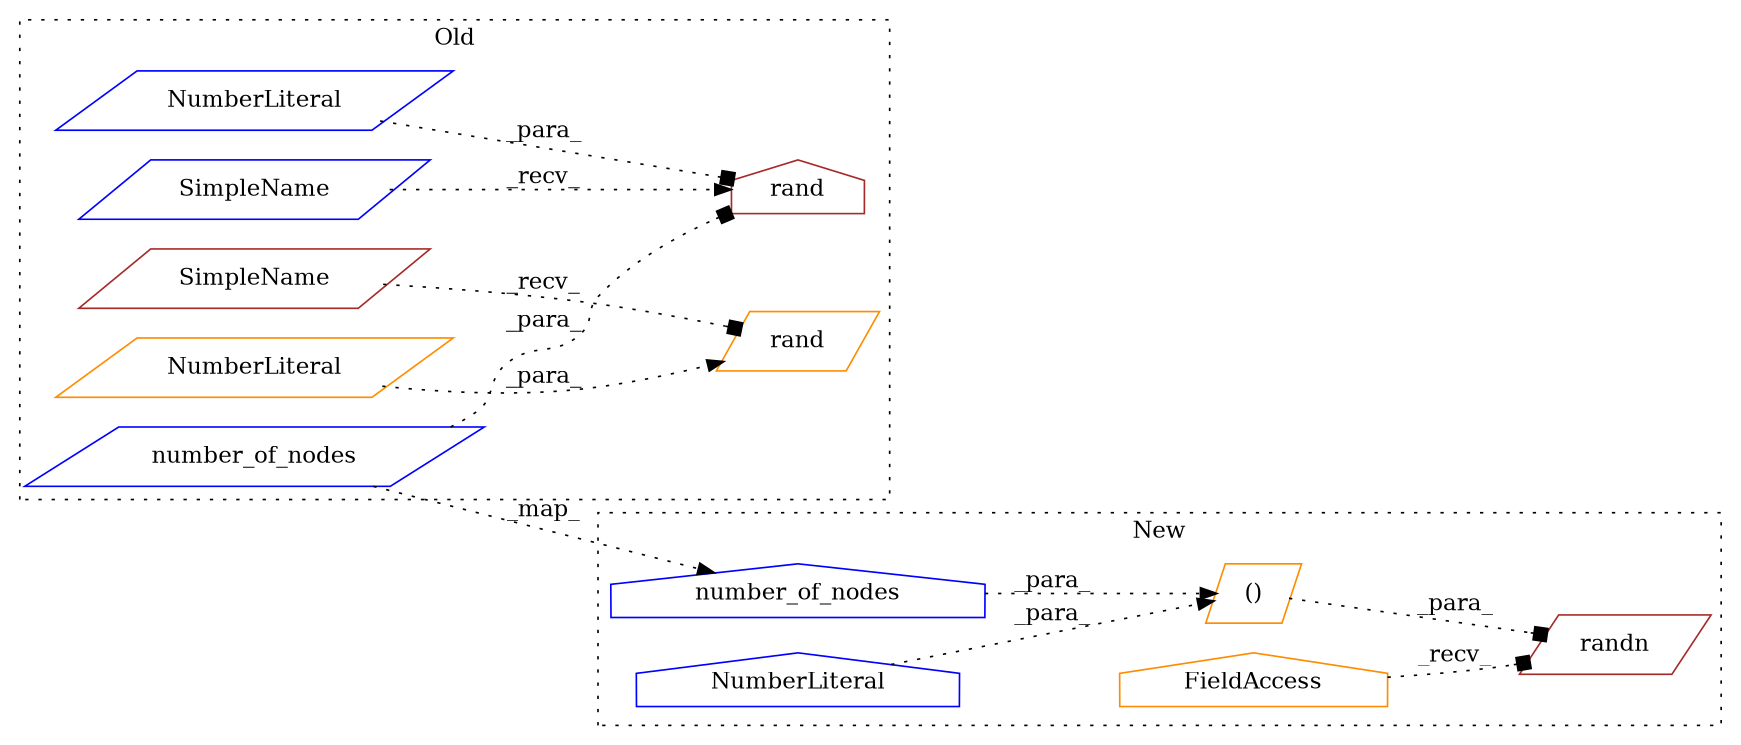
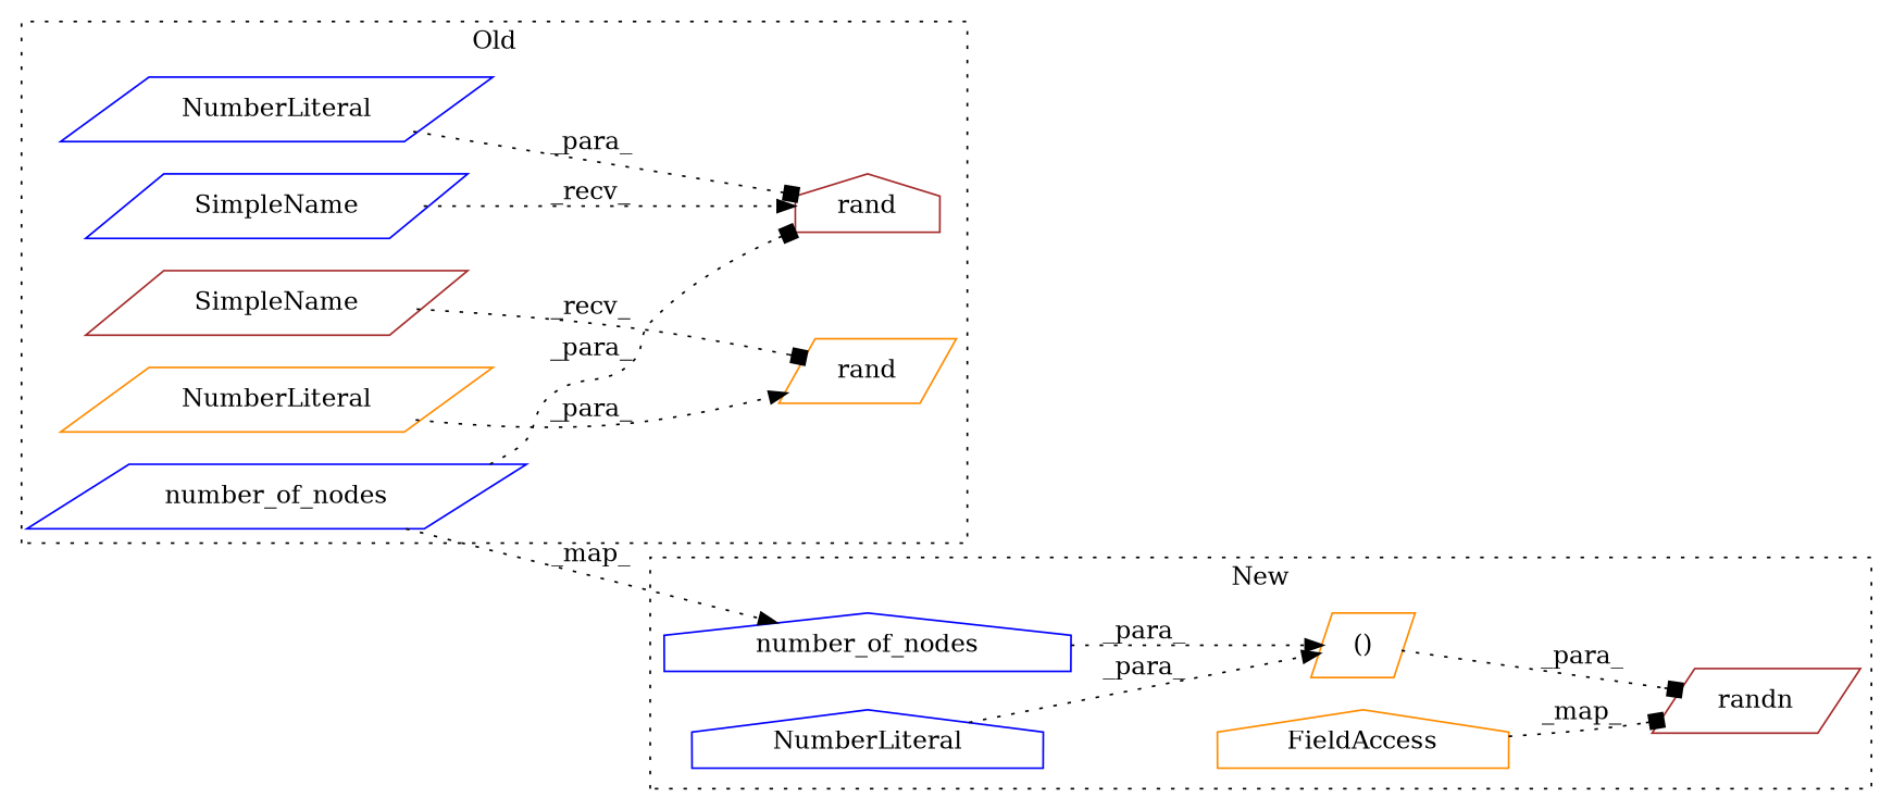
  digraph {
    rankdir=LR
    node [a=32 l=1 shape=parallelogram color=blue]
    edge [style=dotted arrowhead=box]
    n1 [l=17 label=number_of_nodes s=2008]
    n2 [l="5,1" label=rand s="2001,2027" shape=house color=brown]
    n3 [l="5,1" label=rand s="2243,2270" color=darkorange]
    n4 [a=34 label=NumberLiteral s=2026]
    n5 [a=34 label=NumberLiteral s=2269 color=darkorange]
    n6 [a=42 l=5 label=SimpleName s=1995]
    n7 [a=42 l=5 label=SimpleName s=2237 color=brown]
    n8 [l=17 label=number_of_nodes s=2304 shape=house]
    n9 [a=106 l=33 label="()" s=2302 color=darkorange]
    n10 [a=34 label=NumberLiteral s=2334 shape=house]
    n11 [l="11,2" label=randn s="2291,2335" color=brown]
    n12 [a=22 l=7 label=FieldAccess s=2283 shape=house color=darkorange]
    subgraph cluster_1 {
      label=Old
      style=dotted
      n1
      n2
      n3
      n4
      n5
      n6
      n7
    }
    subgraph cluster_2 {
      label=New
      style=dotted
      n8
      n9
      n10
      n11
      n12
    }
    n1 -> n2 [label=_para_]
    n1 -> n8 [label=_map_ arrowhead=normal]
    n4 -> n2 [label=_para_]
    n5 -> n3 [label=_para_ arrowhead=normal]
    n6 -> n2 [label=_recv_ arrowhead=normal]
    n7 -> n3 [label=_recv_]
    n8 -> n9 [label=_para_ arrowhead=normal]
    n9 -> n11 [label=_para_]
    n10 -> n9 [label=_para_ arrowhead=normal]
-   n12 -> n11 [label=_recv_]
+   n12 -> n11 [label=_map_]
  }
